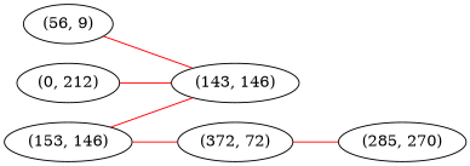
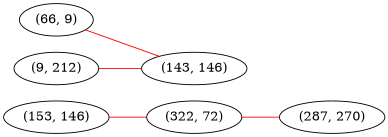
  graph {
    rankdir=LR
    edge [color=red weight=1]
-   "(56, 9)"
+   "(56, 9)" [label="(66, 9)"]
    "(143, 146)"
-   "(9, 212)" [label="(0, 212)"]
+   "(9, 212)"
    "(153, 146)"
-   "(322, 72)" [label="(372, 72)"]
-   "(287, 270)" [label="(285, 270)"]
+   "(322, 72)"
+   "(287, 270)"
    "(56, 9)" -- "(143, 146)"
    "(9, 212)" -- "(143, 146)"
-   "(153, 146)" -- "(143, 146)"
    "(153, 146)" -- "(322, 72)"
    "(322, 72)" -- "(287, 270)"
  }
